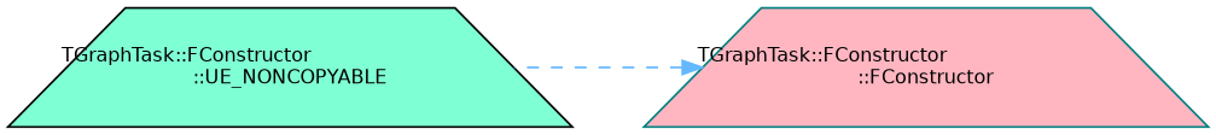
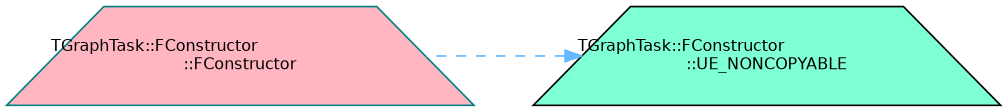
  digraph {
    rankdir=RL
    node [fontname=Helvetica fontsize=10 shape=trapezium style=filled]
    n1 [color=teal fillcolor=lightpink fontcolor=black height=0.2 label="TGraphTask::FConstructor\l::FConstructor" width=0.4]
    n2 [color=black fillcolor=aquamarine height=0.2 label="TGraphTask::FConstructor\l::UE_NONCOPYABLE" width=0.4]
-   n1 -> n2 [color=steelblue1 dir=back fontname=Helvetica fontsize=10 labelfontname=Helvetica labelfontsize=10 style=dashed]
+   n2 -> n1 [color=steelblue1 dir=back fontname=Helvetica fontsize=10 labelfontname=Helvetica labelfontsize=10 style=dashed]
  }
